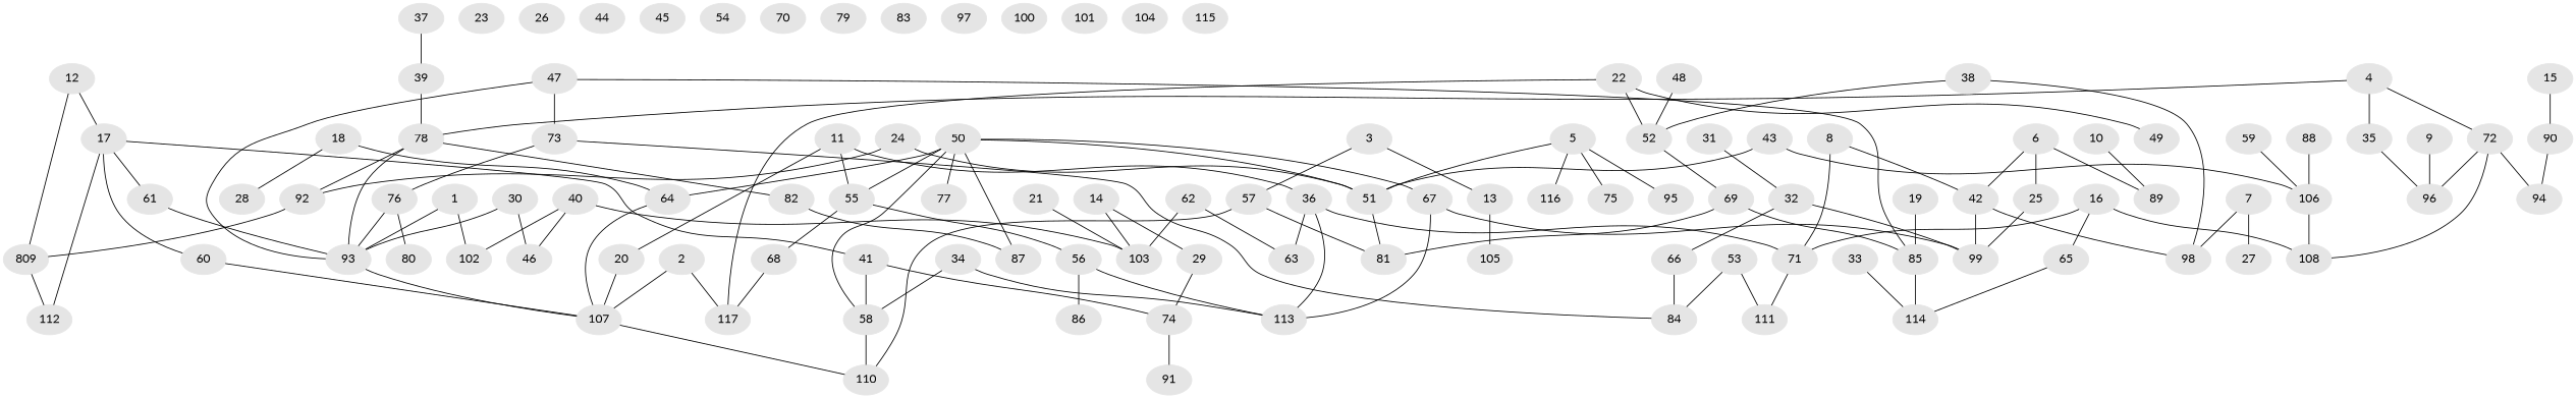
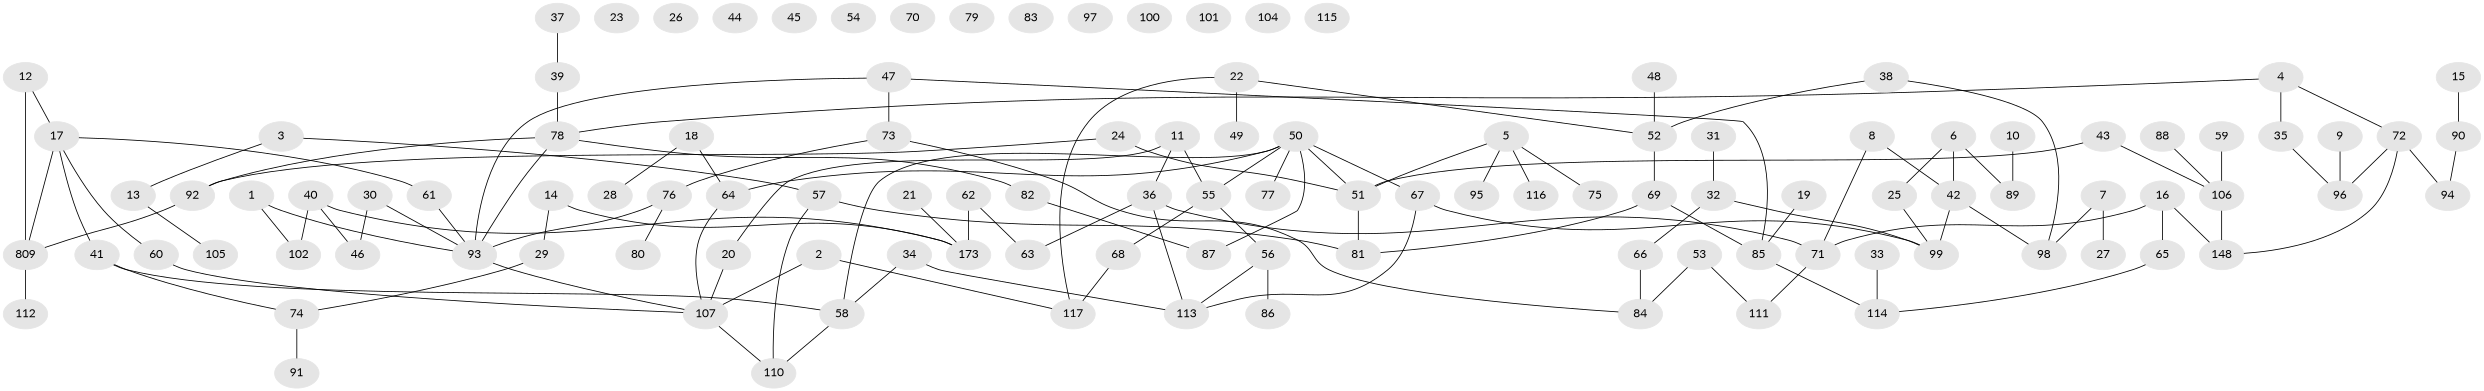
  graph {
    fontname=Lato
    node [color=gray90 fontname=Lato style=filled]
    edge [fontname=Lato]
    1
    93
    102
    107
    2
    117
    110
    3
    13
    57
    105
    81
    4
    35
    72
    78
    96
-   108
+   108 [label=148]
    94
    92
    82
    5
    51
    75
    95
    116
    6
    25
    42
    89
    99
    98
    7
    27
    8
    71
    111
    9
    10
    11
    20
    36
    55
    113
    63
    56
    68
    12
    17
    n50 [label=809]
    41
    60
    61
    112
    14
    29
-   103
+   103 [label=173]
    74
    15
    90
    16
    65
    114
    58
    18
    28
    64
    19
    85
    21
    22
    49
    52
    69
    23
    24
    26
    91
    30
    46
    31
    32
    66
    84
    33
    34
    37
    39
    38
    40
    43
    106
    44
    45
    47
    73
    76
    48
    50
    67
    77
    87
    53
    54
    86
    59
    62
    70
    80
    79
    83
    88
    97
    100
    101
    104
    115
    1 -- 93
    1 -- 102
    93 -- 107
    107 -- 110
    2 -- 107
    2 -- 117
    3 -- 13
    3 -- 57
    13 -- 105
    57 -- 110
    57 -- 81
    4 -- 35
    4 -- 72
    4 -- 78
    35 -- 96
    72 -- 96
    72 -- 108
    72 -- 94
    78 -- 93
    78 -- 92
    78 -- 82
    92 -- n50
    82 -- 87
    5 -- 51
    5 -- 75
    5 -- 95
    5 -- 116
    51 -- 81
    6 -- 25
    6 -- 42
    6 -- 89
    25 -- 99
    42 -- 99
    42 -- 98
    7 -- 98
    7 -- 27
    8 -- 42
    8 -- 71
    71 -- 111
    9 -- 96
    10 -- 89
    11 -- 20
    11 -- 36
    11 -- 55
    20 -- 107
    36 -- 71
    36 -- 113
    36 -- 63
    55 -- 56
    55 -- 68
    56 -- 113
    56 -- 86
    68 -- 117
    12 -- 17
    12 -- n50
    17 -- 41
    17 -- 60
    17 -- 61
-   17 -- 112
+   17 -- n50
    n50 -- 112
    41 -- 74
    41 -- 58
    60 -- 107
    61 -- 93
    14 -- 29
    14 -- 103
    29 -- 74
    74 -- 91
    15 -- 90
    90 -- 94
    16 -- 108
    16 -- 71
    16 -- 65
    65 -- 114
    58 -- 110
    18 -- 28
    18 -- 64
    64 -- 107
    19 -- 85
    85 -- 114
    21 -- 103
    22 -- 117
    22 -- 49
    22 -- 52
    52 -- 69
    69 -- 81
    69 -- 85
    24 -- 92
    24 -- 51
    30 -- 93
    30 -- 46
    31 -- 32
    32 -- 99
    32 -- 66
    66 -- 84
    33 -- 114
    34 -- 113
    34 -- 58
    37 -- 39
    39 -- 78
    38 -- 98
    38 -- 52
    40 -- 102
    40 -- 103
    40 -- 46
    43 -- 51
    43 -- 106
    106 -- 108
    47 -- 93
    47 -- 85
    47 -- 73
    73 -- 84
    73 -- 76
    76 -- 93
    76 -- 80
    48 -- 52
    50 -- 51
    50 -- 55
    50 -- 58
    50 -- 64
    50 -- 67
    50 -- 77
    50 -- 87
    67 -- 99
    67 -- 113
    53 -- 111
    53 -- 84
    59 -- 106
    62 -- 63
    62 -- 103
    88 -- 106
  }
